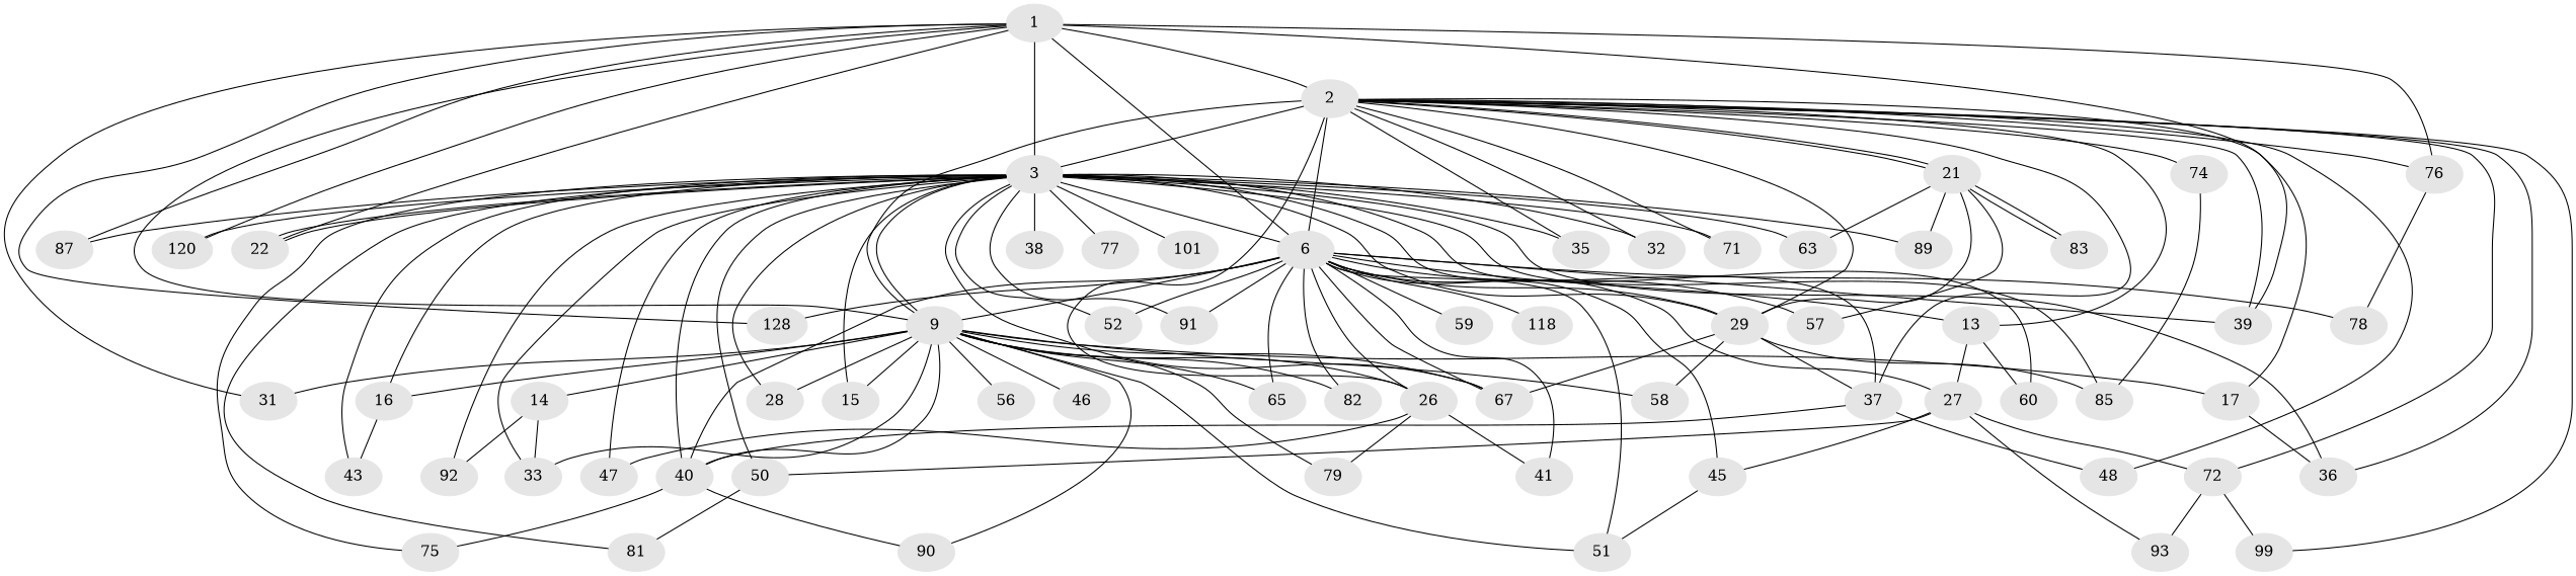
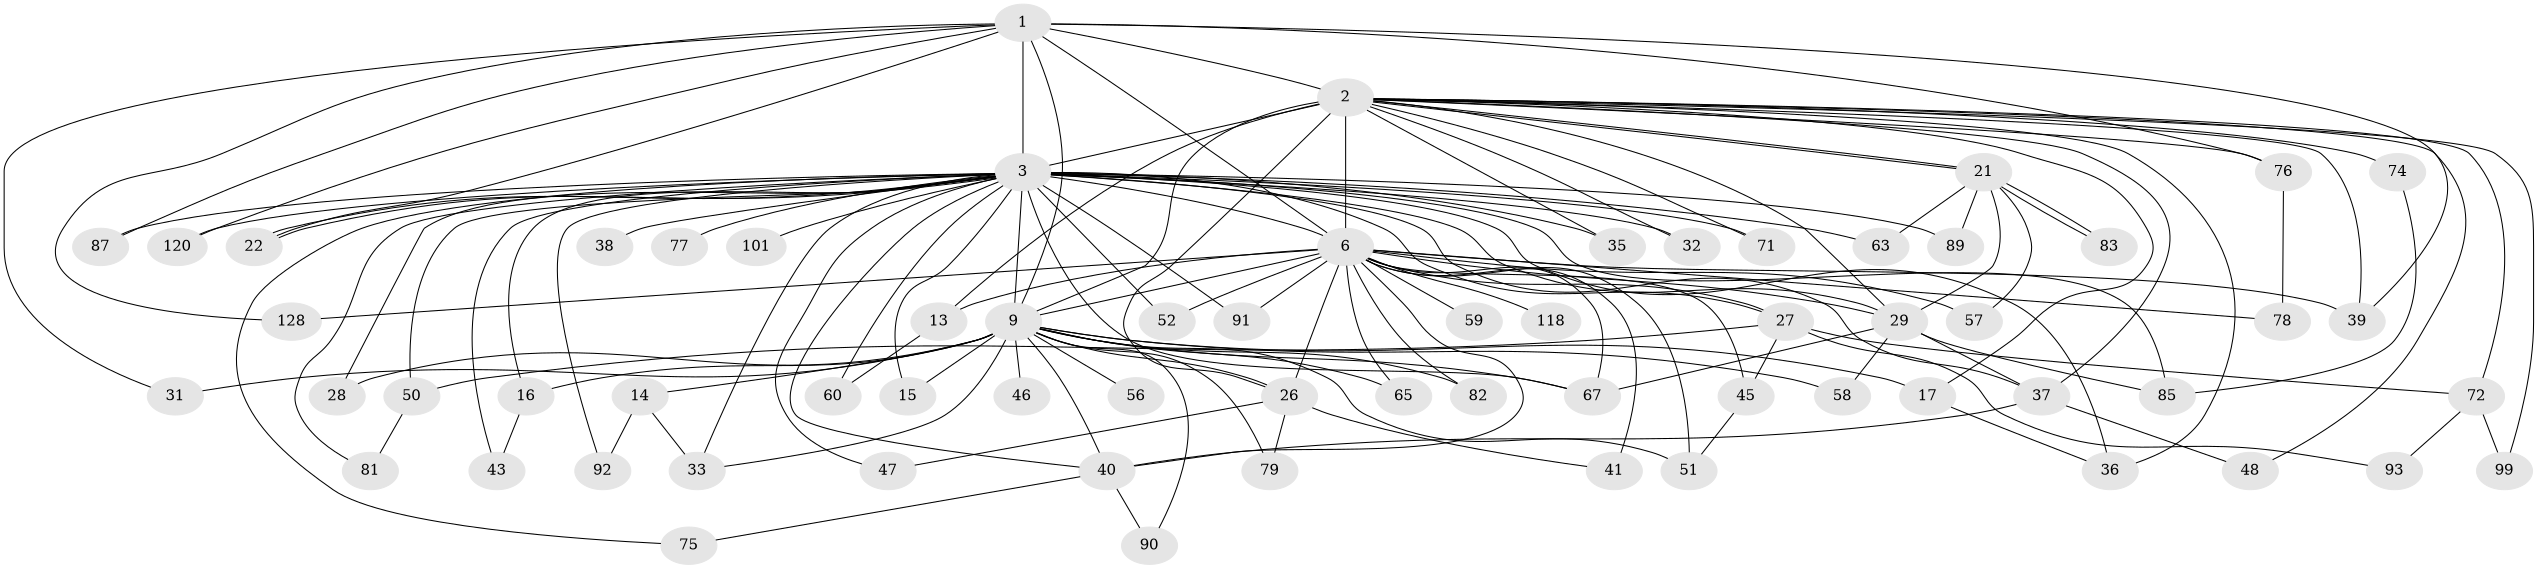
  graph {
    node [color=gray90 style=filled]
    2 [super="+68+98+34+104+110+88+55+20+69+96"]
    3 [super="+5+61+117+64+4+84+119"]
    6 [super="+7+42"]
    9 [super="+115+126+24+12+10+19"]
    39 [super="+107"]
    74 [super="+100"]
    76
    13
    17
    21
    26
    29 [super="+30"]
    35
    36 [super="+102"]
    37
    48
    n17 [label=32 super="+95"]
    71
    72
    99
    1
    31 [super="+86"]
    87
    120
    128
    22
    15
    16
    27 [super="+44"]
    28
    33
    38
    40 [super="+54"]
    43
    47
    50
    52
    60
    63
    67 [super="+97"]
    75
    77
    81
    85
    89
    91
    92
    101
    41 [super="+70"]
    45
    51 [super="+123+94"]
    57
    59
    65
    78
    82
    118
    14
    46
    56
    58
    79
    90
    83
    93
    2 -- 3 [weight=11]
    2 -- 6 [weight=4]
    2 -- 9 [weight=4]
    2 -- 39
    2 -- 74
    2 -- 76
    2 -- 13
    2 -- 17
    2 -- 21
    2 -- 21
    2 -- 26
    2 -- 29
    2 -- 35
    2 -- 36
    2 -- 37
    2 -- 48
    2 -- n17
    2 -- 71
    2 -- 72
    2 -- 99
    3 -- 6 [weight=10]
    3 -- 9 [weight=16]
    3 -- 29 [weight=2]
    3 -- 35
    3 -- 36
    3 -- 37
    3 -- n17 [weight=3]
    3 -- 71
    3 -- 87 [weight=2]
    3 -- 120
    3 -- 22 [weight=2]
    3 -- 22
    3 -- 15
    3 -- 16
-   13 -- 27 [weight=3]
+   3 -- 27 [weight=3]
    3 -- 28 [weight=2]
    3 -- 33
    3 -- 38 [weight=2]
    3 -- 40
    3 -- 43
    3 -- 47
    3 -- 50
    3 -- 52
    3 -- 60
    3 -- 63
    3 -- 67
    3 -- 75
    3 -- 77 [weight=2]
    3 -- 81
    3 -- 85
    3 -- 89
    3 -- 91
    3 -- 92
    3 -- 101 [weight=2]
    6 -- 9 [weight=4]
    6 -- 39
    6 -- 13
    6 -- 26
    6 -- 29 [weight=2]
    6 -- 128
    6 -- 27
    6 -- 40
    6 -- 52
    6 -- 67 [weight=2]
    6 -- 91
    6 -- 41 [weight=2]
    6 -- 45
    6 -- 51 [weight=2]
    6 -- 57
    6 -- 59
    6 -- 65
    6 -- 78
    6 -- 82
    6 -- 118
    9 -- 17
    9 -- 26
    9 -- 31 [weight=2]
    9 -- 15
    9 -- 16 [weight=2]
    9 -- 28
    9 -- 33
    9 -- 40
    9 -- 67
    9 -- 51
    9 -- 65
    9 -- 82
    9 -- 14 [weight=2]
    9 -- 46 [weight=2]
    9 -- 56 [weight=2]
    9 -- 58
    9 -- 79
    9 -- 90
    74 -- 85
    76 -- 78
    13 -- 60
    17 -- 36
    21 -- 29
    21 -- 63
    21 -- 89
    21 -- 57
    21 -- 83
    21 -- 83
    26 -- 47
    26 -- 41
    26 -- 79
    29 -- 37
    29 -- 67
    29 -- 85
    29 -- 58
    37 -- 48
    37 -- 40
    72 -- 99
    72 -- 93
    1 -- 2
    1 -- 3 [weight=5]
    1 -- 6 [weight=2]
    1 -- 9 [weight=2]
    1 -- 39
    1 -- 76
    1 -- 31
    1 -- 87
    1 -- 120
    1 -- 128
    1 -- 22
    16 -- 43
    27 -- 72
    27 -- 50
    27 -- 45
    27 -- 93
    40 -- 75
    40 -- 90
    50 -- 81
    45 -- 51
    14 -- 33
    14 -- 92
  }
